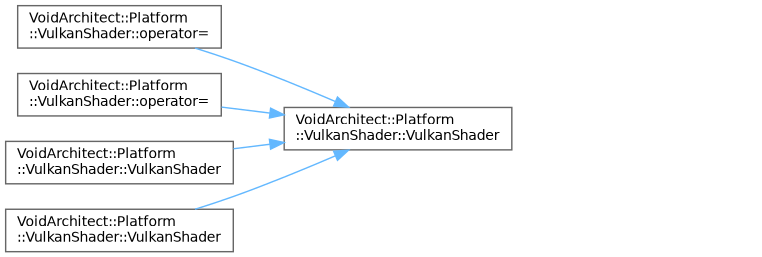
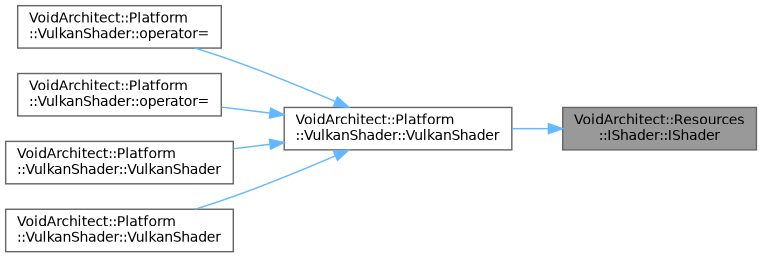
  digraph {
    rankdir=RL
    node [color=grey40 fillcolor=white fontname=Helvetica fontsize=10 shape=box style=filled]
    edge [color=steelblue1 dir=back fontname=Helvetica fontsize=10 labelfontname=Helvetica labelfontsize=10 style=solid]
+   n1 [color=gray40 fillcolor=grey60 fontcolor=black height=0.2 label="VoidArchitect::Resources\l::IShader::IShader" width=0.4]
    n2 [height=0.2 label="VoidArchitect::Platform\l::VulkanShader::VulkanShader" width=0.4]
    n3 [height=0.2 label="VoidArchitect::Platform\l::VulkanShader::operator=" width=0.4]
    n4 [height=0.2 label="VoidArchitect::Platform\l::VulkanShader::operator=" width=0.4]
    n5 [height=0.2 label="VoidArchitect::Platform\l::VulkanShader::VulkanShader" width=0.4]
    n6 [height=0.2 label="VoidArchitect::Platform\l::VulkanShader::VulkanShader" width=0.4]
+   n1 -> n2
    n2 -> n3
    n2 -> n4
    n2 -> n5
    n2 -> n6
  }
